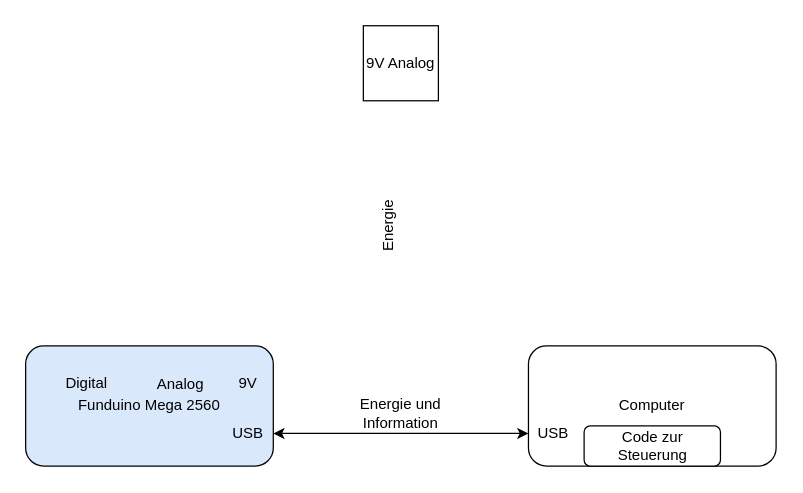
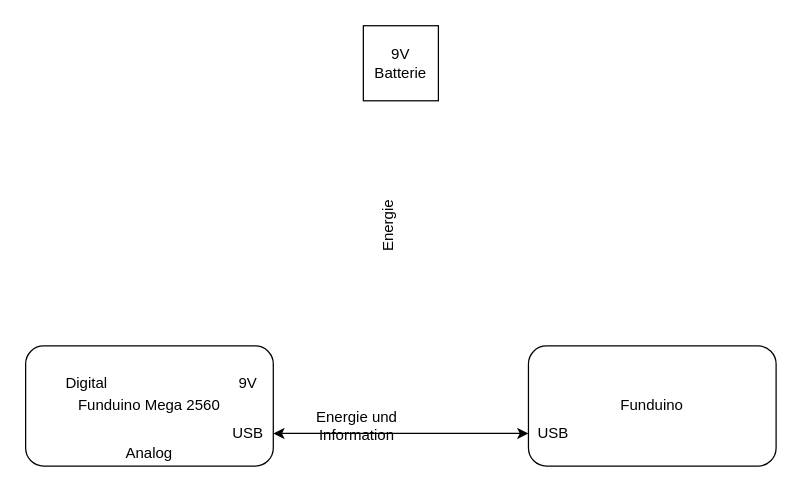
  <mxCell id="0" />
  <mxCell id="1" parent="0" />
- <mxCell id="2" value="Funduino Mega 2560" style="rounded=1;whiteSpace=wrap;html=1;fillColor=#dae8fc;" vertex="1" parent="1"><mxGeometry x="20" y="276" width="198" height="96" as="geometry" /></mxCell>
- <mxCell id="3" value="Analog" style="text;html=1;strokeColor=none;fillColor=none;align=center;verticalAlign=middle;whiteSpace=wrap;rounded=0;" vertex="1" parent="1"><mxGeometry x="124" y="297" width="40" height="20" as="geometry" /></mxCell>
+ <mxCell id="2" value="Funduino Mega 2560" style="rounded=1;whiteSpace=wrap;html=1;" vertex="1" parent="1"><mxGeometry x="20" y="276" width="198" height="96" as="geometry" /></mxCell>
+ <mxCell id="3" value="Analog" style="text;html=1;strokeColor=none;fillColor=none;align=center;verticalAlign=middle;whiteSpace=wrap;rounded=0;" vertex="1" parent="1"><mxGeometry x="99" y="352" width="40" height="20" as="geometry" /></mxCell>
  <mxCell id="4" value="Digital" style="text;html=1;strokeColor=none;fillColor=none;align=center;verticalAlign=middle;whiteSpace=wrap;rounded=0;" vertex="1" parent="1"><mxGeometry x="49" y="296" width="40" height="20" as="geometry" /></mxCell>
  <mxCell id="5" value="USB" style="text;html=1;strokeColor=none;fillColor=none;align=center;verticalAlign=middle;whiteSpace=wrap;rounded=0;" vertex="1" parent="1"><mxGeometry x="178" y="336" width="40" height="20" as="geometry" /></mxCell>
  <mxCell id="6" value="9V" style="text;html=1;strokeColor=none;fillColor=none;align=center;verticalAlign=middle;whiteSpace=wrap;rounded=0;" vertex="1" parent="1"><mxGeometry x="178" y="296" width="40" height="20" as="geometry" /></mxCell>
- <mxCell id="7" value="Computer" style="rounded=1;whiteSpace=wrap;html=1;" vertex="1" parent="1"><mxGeometry x="422" y="276" width="198" height="96" as="geometry" /></mxCell>
- <mxCell id="8" value="Code zur Steuerung" style="rounded=1;whiteSpace=wrap;html=1;" vertex="1" parent="1"><mxGeometry x="466.5" y="340" width="109" height="32" as="geometry" /></mxCell>
+ <mxCell id="7" value="Funduino" style="rounded=1;whiteSpace=wrap;html=1;" vertex="1" parent="1"><mxGeometry x="422" y="276" width="198" height="96" as="geometry" /></mxCell>
  <mxCell id="9" value="" style="endArrow=classic;startArrow=classic;html=1;entryX=0;entryY=0.5;entryDx=0;entryDy=0;exitX=1;exitY=0.5;exitDx=0;exitDy=0;" edge="1" parent="1" source="5" target="10"><mxGeometry width="50" height="50" relative="1" as="geometry"><mxPoint x="22" y="440" as="sourcePoint" /><mxPoint x="72" y="390" as="targetPoint" /></mxGeometry></mxCell>
  <mxCell id="10" value="USB" style="text;html=1;strokeColor=none;fillColor=none;align=center;verticalAlign=middle;whiteSpace=wrap;rounded=0;" vertex="1" parent="1"><mxGeometry x="422" y="336" width="40" height="20" as="geometry" /></mxCell>
- <mxCell id="11" value="Energie und Information" style="text;html=1;strokeColor=none;fillColor=none;align=center;verticalAlign=middle;whiteSpace=wrap;rounded=0;" vertex="1" parent="1"><mxGeometry x="270" y="320" width="100" height="20" as="geometry" /></mxCell>
- <mxCell id="12" value="9V Analog" style="rounded=0;whiteSpace=wrap;html=1;" vertex="1" parent="1"><mxGeometry x="290" y="20" width="60" height="60" as="geometry" /></mxCell>
+ <mxCell id="11" value="Energie und Information" style="text;html=1;strokeColor=none;fillColor=none;align=center;verticalAlign=middle;whiteSpace=wrap;rounded=0;" vertex="1" parent="1"><mxGeometry x="235" y="330" width="100" height="20" as="geometry" /></mxCell>
+ <mxCell id="12" value="9V Batterie" style="rounded=0;whiteSpace=wrap;html=1;" vertex="1" parent="1"><mxGeometry x="290" y="20" width="60" height="60" as="geometry" /></mxCell>
  <mxCell id="13" value="Energie" style="text;html=1;strokeColor=none;fillColor=none;align=center;verticalAlign=middle;whiteSpace=wrap;rounded=0;rotation=-90;" vertex="1" parent="1"><mxGeometry x="290" y="170" width="40" height="20" as="geometry" /></mxCell>
